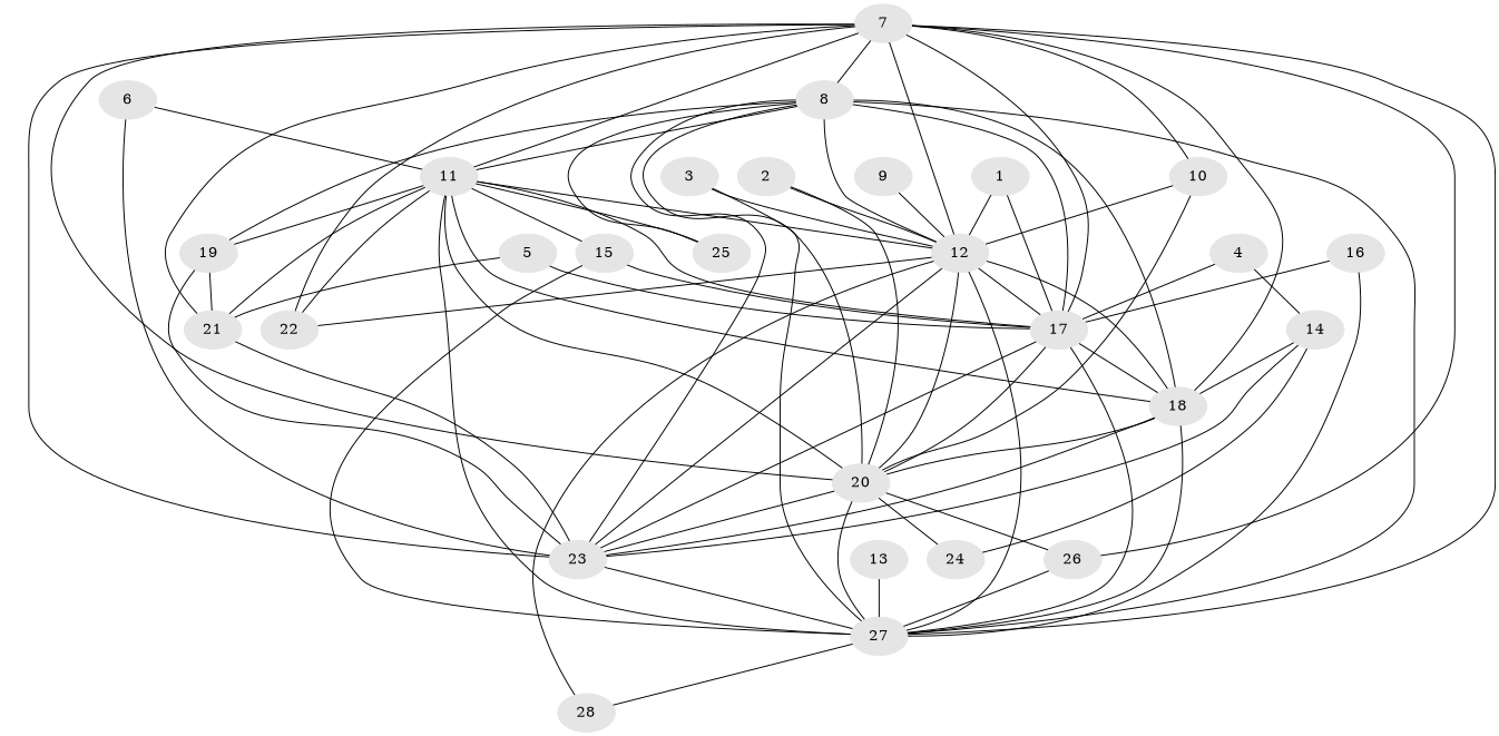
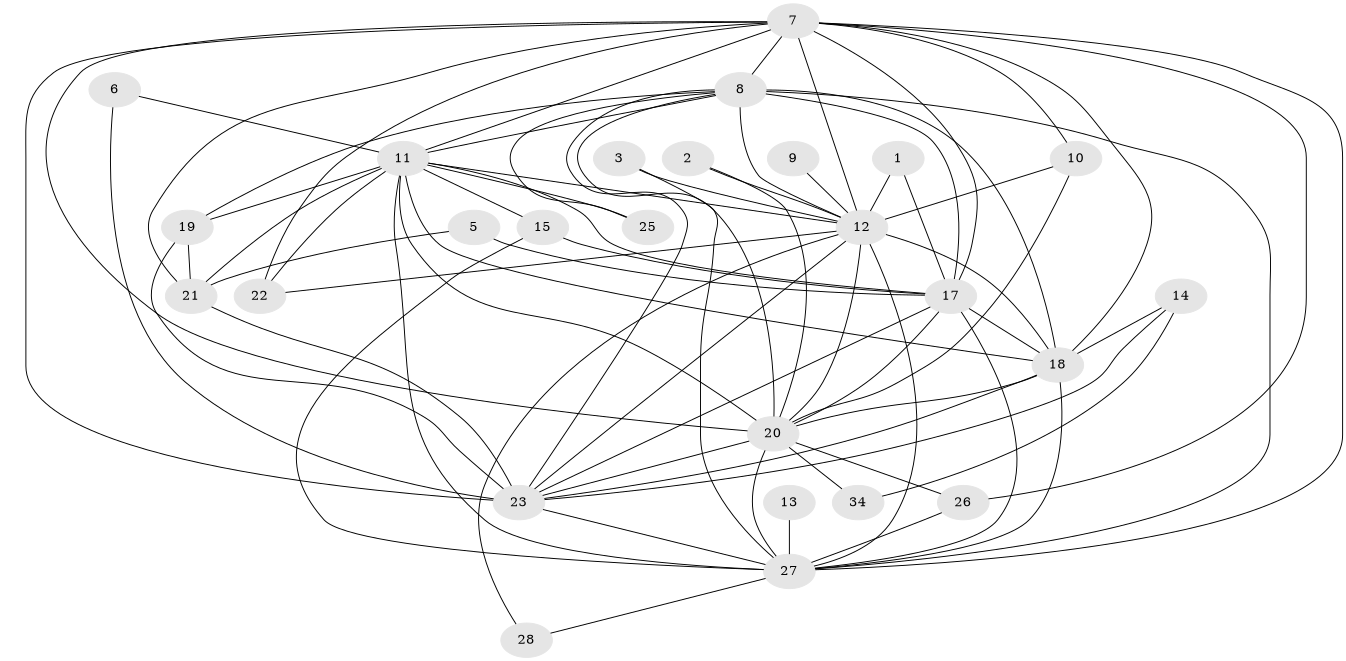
  graph {
    node [color=gray90 style=filled]
    edge [weight=1.0]
    1
    12
    17
    20
    27
    23
    18
    22
    28
    2
    26
-   24
+   24 [label=34]
    3
-   4
    14
    5
    21
    6
    11
    19
    25
    15
    7
    8
    10
    9
    13
-   16
    1 -- 12
    1 -- 17
-   12 -- 17
    12 -- 20
    12 -- 27
    12 -- 23
    12 -- 18
    12 -- 22
    12 -- 28
    17 -- 20
    17 -- 27
    17 -- 23 [weight=2.0]
    17 -- 18 [weight=2.0]
    20 -- 27 [weight=2.0]
    20 -- 23
    20 -- 26
    20 -- 24
    27 -- 28
    23 -- 27
    18 -- 20
    18 -- 27
    18 -- 23
    2 -- 12
    2 -- 20
    26 -- 27
    3 -- 12
    3 -- 27
-   4 -- 17
-   4 -- 14
    14 -- 23
    14 -- 18
    14 -- 24
    5 -- 17
    5 -- 21
    21 -- 23 [weight=2.0]
    6 -- 23
    6 -- 11
    11 -- 12
    11 -- 17
    11 -- 20 [weight=2.0]
    11 -- 27 [weight=3.0]
    11 -- 18
    11 -- 22
    11 -- 21
    11 -- 19
    11 -- 25
    11 -- 15 [weight=2.0]
    19 -- 23
    19 -- 21
    15 -- 17
    15 -- 27
    7 -- 12 [weight=2.0]
    7 -- 17 [weight=3.0]
    7 -- 20 [weight=3.0]
    7 -- 27 [weight=2.0]
    7 -- 23 [weight=3.0]
    7 -- 18 [weight=4.0]
    7 -- 22 [weight=2.0]
    7 -- 26
    7 -- 21
    7 -- 11 [weight=2.0]
    7 -- 8 [weight=2.0]
    7 -- 10
    8 -- 12 [weight=3.0]
    8 -- 17
    8 -- 20 [weight=2.0]
    8 -- 27 [weight=2.0]
    8 -- 23
    8 -- 18
    8 -- 11
    8 -- 19
    8 -- 25
    10 -- 12
    10 -- 20
    9 -- 12
    13 -- 27
-   16 -- 17
-   16 -- 27
  }
